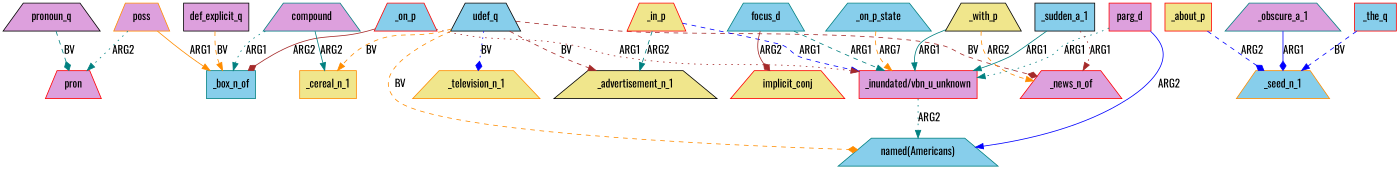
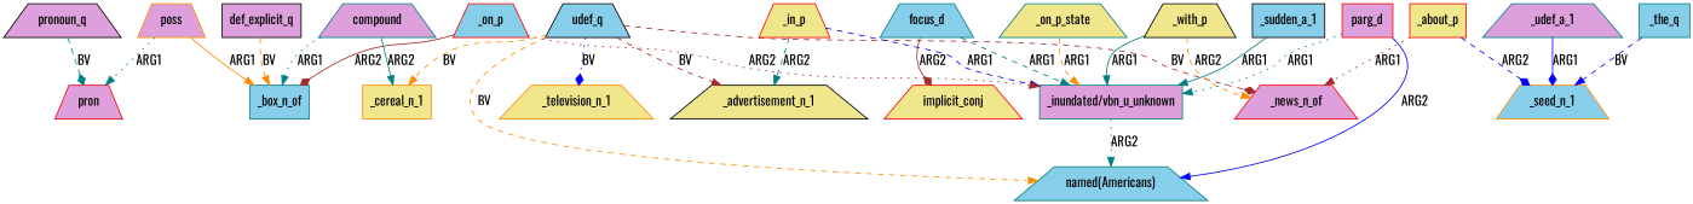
  digraph {
    fontname=Oswald
    node [color=teal fillcolor=plum fontname=Oswald shape=trapezium style=filled]
    edge [arrowhead=normal color=teal fontname=Oswald style=dashed]
    poss [color=darkorange]
    pron [color=red]
    _box_n_of [fillcolor=skyblue shape=box]
    udef_q [color=black fillcolor=skyblue]
    _television_n_1 [color=darkorange fillcolor=khaki]
    _advertisement_n_1 [color=black fillcolor=khaki]
    "named(Americans)" [fillcolor=skyblue]
    _news_n_of [color=red]
    _cereal_n_1 [color=darkorange fillcolor=khaki shape=box]
    _in_p [color=red fillcolor=khaki]
-   "_inundated/vbn_u_unknown" [color=red shape=box]
+   "_inundated/vbn_u_unknown" [shape=box]
    _with_p [color=black fillcolor=khaki]
    focus_d [fillcolor=skyblue]
    implicit_conj [color=red fillcolor=khaki]
    _on_p [color=red fillcolor=skyblue]
    _about_p [color=red fillcolor=khaki shape=box]
    _seed_n_1 [color=darkorange fillcolor=skyblue]
    parg_d [color=red shape=box]
    pronoun_q [color=black]
    compound
    def_explicit_q [color=black shape=box]
    _sudden_a_1 [color=black fillcolor=skyblue shape=box]
-   _on_p_state [fillcolor=skyblue]
-   _the_q [color=red fillcolor=skyblue shape=box]
-   _obscure_a_1
-   poss -> pron [label=ARG2 style=dotted]
+   _on_p_state [fillcolor=khaki]
+   _the_q [fillcolor=skyblue shape=box]
+   _obscure_a_1 [label=_udef_a_1]
+   poss -> pron [label=ARG1 style=dotted]
    poss -> _box_n_of [color=darkorange label=ARG1 style=solid]
    udef_q -> _television_n_1 [arrowhead=diamond color=blue label=BV style=dotted]
    udef_q -> _advertisement_n_1 [color=brown label=BV]
-   udef_q -> "named(Americans)" [arrowhead=diamond color=darkorange label=BV]
+   udef_q -> "named(Americans)" [color=darkorange label=BV]
    udef_q -> _news_n_of [arrowhead=diamond color=brown label=BV]
    udef_q -> _cereal_n_1 [color=darkorange label=BV]
    _in_p -> _advertisement_n_1 [label=ARG2]
    _in_p -> "_inundated/vbn_u_unknown" [color=blue label=ARG1]
    "_inundated/vbn_u_unknown" -> "named(Americans)" [label=ARG2 style=dotted]
    _with_p -> _news_n_of [color=darkorange label=ARG2]
    _with_p -> "_inundated/vbn_u_unknown" [label=ARG1 style=solid]
    focus_d -> "_inundated/vbn_u_unknown" [label=ARG1]
    focus_d -> implicit_conj [arrowhead=diamond color=brown label=ARG2 style=solid]
    _on_p -> _box_n_of [arrowhead=diamond color=brown label=ARG2 style=solid]
-   _on_p -> "_inundated/vbn_u_unknown" [color=brown label=ARG1 style=dotted]
-   _sudden_a_1 -> _news_n_of [color=brown label=ARG1 style=dotted]
+   _on_p -> "_inundated/vbn_u_unknown" [color=brown label=ARG2 style=dotted]
+   _about_p -> _news_n_of [color=brown label=ARG1 style=dotted]
    _about_p -> _seed_n_1 [arrowhead=diamond color=blue label=ARG2]
    parg_d -> "named(Americans)" [color=blue label=ARG2 style=solid]
    parg_d -> "_inundated/vbn_u_unknown" [label=ARG1 style=dotted]
    pronoun_q -> pron [arrowhead=diamond label=BV]
    compound -> _box_n_of [label=ARG1 style=dotted]
    compound -> _cereal_n_1 [label=ARG2 style=solid]
    def_explicit_q -> _box_n_of [color=darkorange label=BV]
    _sudden_a_1 -> "_inundated/vbn_u_unknown" [label=ARG1 style=solid]
-   _on_p_state -> "_inundated/vbn_u_unknown" [color=darkorange label=ARG7]
+   _on_p_state -> "_inundated/vbn_u_unknown" [color=darkorange label=ARG1]
    _the_q -> _seed_n_1 [color=blue label=BV]
    _obscure_a_1 -> _seed_n_1 [arrowhead=diamond color=blue label=ARG1 style=solid]
  }
